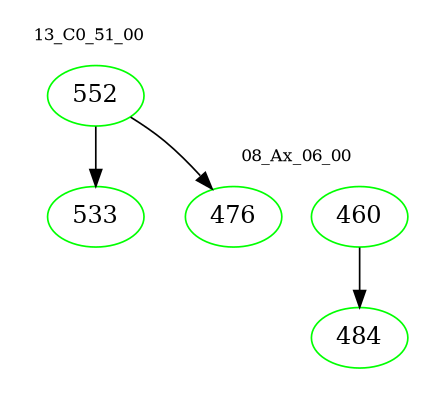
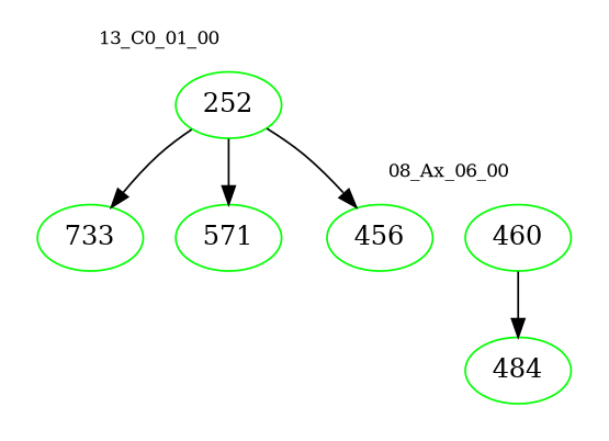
  digraph {
    node [color=green]
    edge [color=black]
    n1 [label=460]
-   n2 [label=476]
+   n2 [label=456]
    n3 [label=484]
-   n4 [label=552]
-   n5 [label=533]
+   n4 [label=252]
+   n5 [label=733]
+   n6 [label=571]
    subgraph cluster_1 {
      color=white
      fontsize=10
      label="08_Ax_06_00"
      n1
      n2
      n3
    }
    subgraph cluster_2 {
      color=white
      fontsize=10
-     label="13_C0_51_00"
+     label="13_C0_01_00"
      n4
      n5
+     n6
    }
    n1 -> n3
    n4 -> n2
    n4 -> n5
+   n4 -> n6
  }
